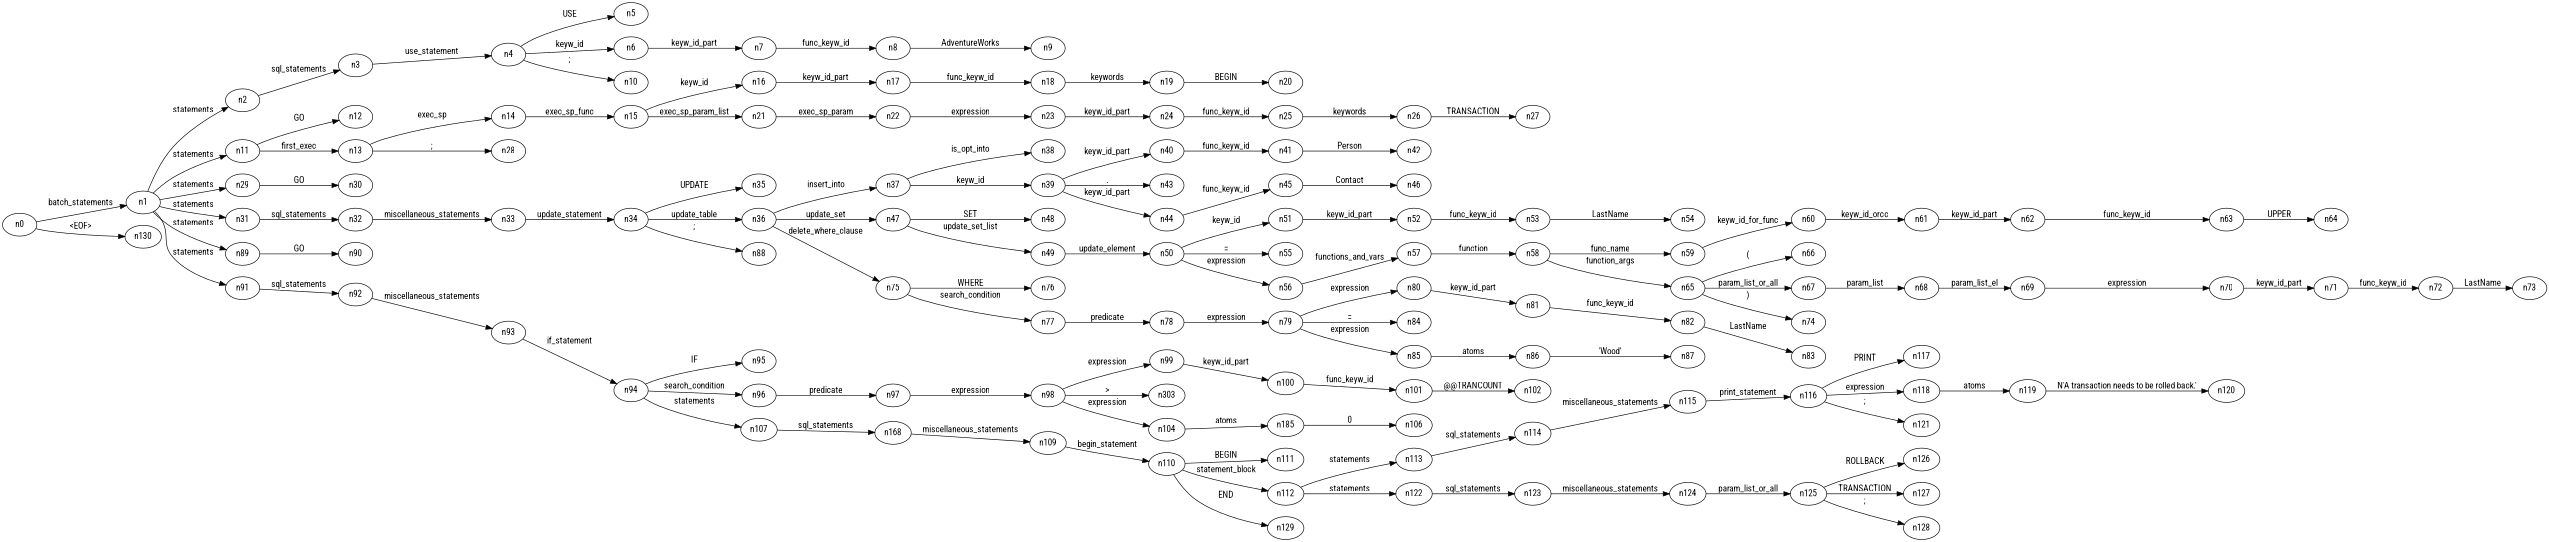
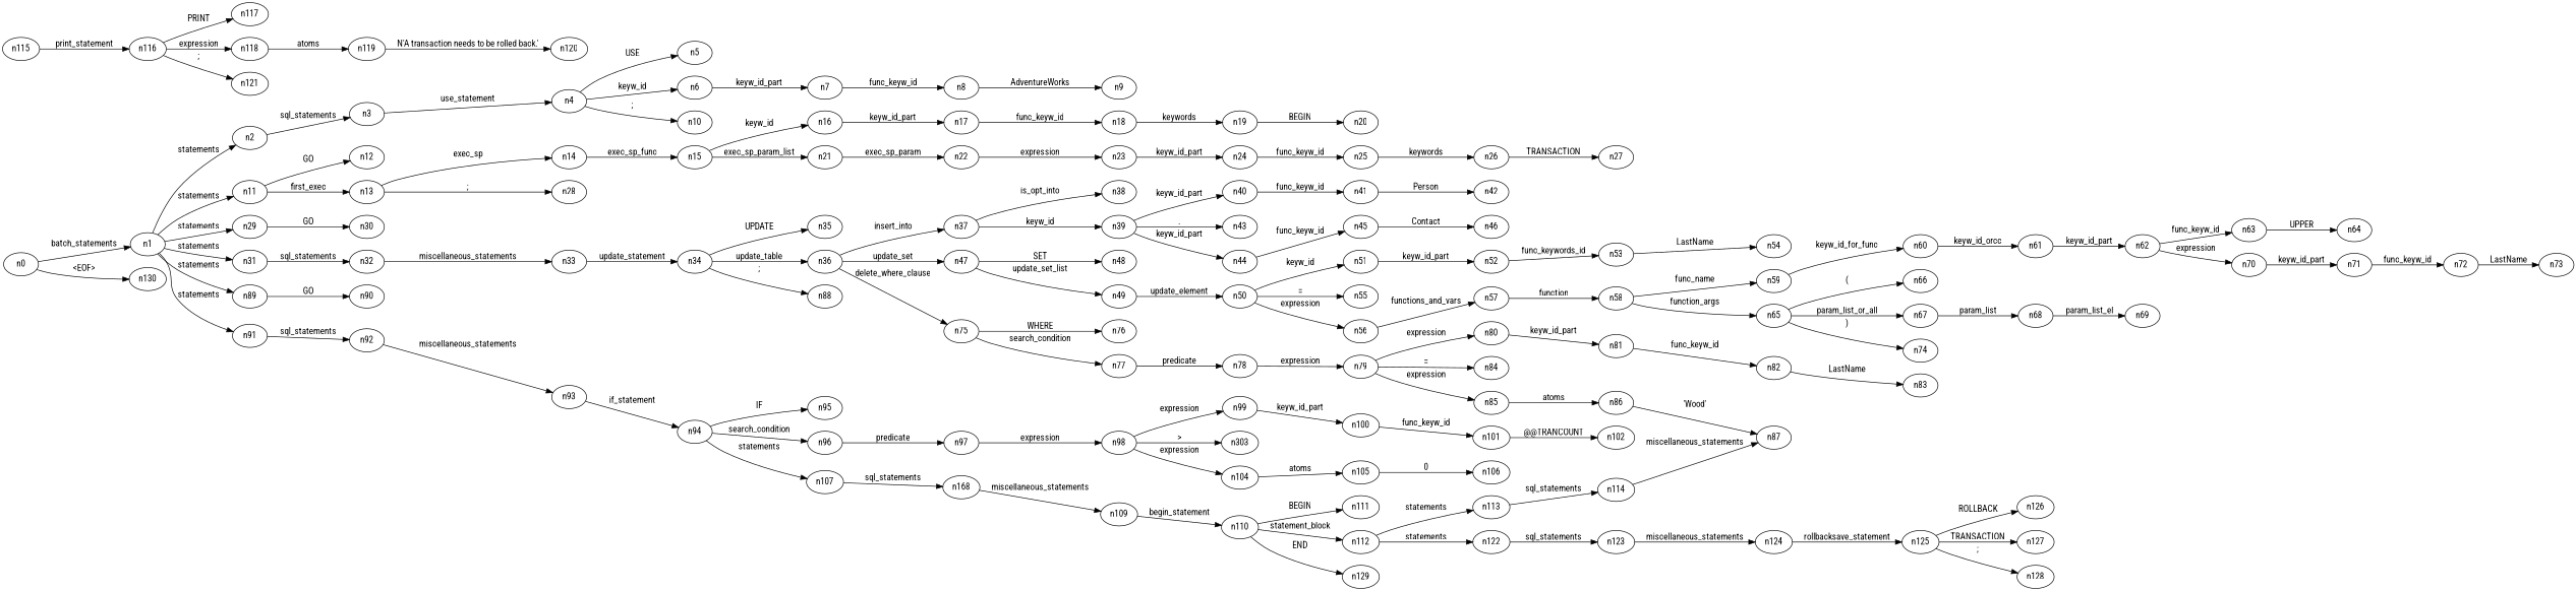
  digraph {
    fontname="Roboto Condensed"
    rankdir=LR
    node [fontname="Roboto Condensed"]
    edge [fontname="Roboto Condensed"]
    n0
    n1
    n130
    n2
    n11
    n29
    n31
    n89
    n91
    n3
    n12
    n13
    n30
    n32
    n90
    n92
    n4
    n5
    n6
    n10
    n7
    n8
    n9
    n14
    n28
    n15
    n16
    n21
    n17
    n22
    n18
    n19
    n20
    n23
    n24
    n25
    n26
    n27
    n33
    n34
    n35
    n36
    n88
    n37
    n47
    n75
    n38
    n39
    n48
    n49
    n76
    n77
    n40
    n43
    n44
    n41
    n45
    n42
    n46
    n50
    n51
    n55
    n56
    n52
    n57
    n53
    n54
    n58
    n59
    n65
    n60
    n66
    n67
    n74
    n61
    n62
    n63
    n64
    n68
    n69
    n70
    n71
    n72
    n73
    n78
    n79
    n80
    n84
    n85
    n81
    n86
    n82
    n83
    n87
    n93
    n94
    n95
    n96
    n107
    n97
    n108 [label=n168]
    n98
    n99
    n103 [label=n303]
    n104
    n100
-   n105 [label=n185]
+   n105
    n101
    n102
    n106
    n109
    n110
    n111
    n112
    n129
    n113
    n122
    n114
    n123
    n115
    n116
    n117
    n118
    n121
    n119
    n120
    n124
    n125
    n126
    n127
    n128
    n0 -> n1 [label=batch_statements]
    n0 -> n130 [label="<EOF>"]
    n1 -> n2 [label=statements]
    n1 -> n11 [label=statements]
    n1 -> n29 [label=statements]
    n1 -> n31 [label=statements]
    n1 -> n89 [label=statements]
    n1 -> n91 [label=statements]
    n2 -> n3 [label=sql_statements]
    n11 -> n12 [label=GO]
    n11 -> n13 [label=first_exec]
    n29 -> n30 [label=GO]
    n31 -> n32 [label=sql_statements]
    n89 -> n90 [label=GO]
    n91 -> n92 [label=sql_statements]
    n3 -> n4 [label=use_statement]
    n13 -> n14 [label=exec_sp]
    n13 -> n28 [label=";"]
    n32 -> n33 [label=miscellaneous_statements]
    n92 -> n93 [label=miscellaneous_statements]
    n4 -> n5 [label=USE]
    n4 -> n6 [label=keyw_id]
    n4 -> n10 [label=";"]
    n6 -> n7 [label=keyw_id_part]
    n7 -> n8 [label=func_keyw_id]
    n8 -> n9 [label=AdventureWorks]
    n14 -> n15 [label=exec_sp_func]
    n15 -> n16 [label=keyw_id]
    n15 -> n21 [label=exec_sp_param_list]
    n16 -> n17 [label=keyw_id_part]
    n21 -> n22 [label=exec_sp_param]
    n17 -> n18 [label=func_keyw_id]
    n22 -> n23 [label=expression]
    n18 -> n19 [label=keywords]
    n19 -> n20 [label=BEGIN]
    n23 -> n24 [label=keyw_id_part]
    n24 -> n25 [label=func_keyw_id]
    n25 -> n26 [label=keywords]
    n26 -> n27 [label=TRANSACTION]
    n33 -> n34 [label=update_statement]
    n34 -> n35 [label=UPDATE]
    n34 -> n36 [label=update_table]
    n34 -> n88 [label=";"]
    n36 -> n37 [label=insert_into]
    n36 -> n47 [label=update_set]
    n36 -> n75 [label=delete_where_clause]
    n37 -> n38 [label=is_opt_into]
    n37 -> n39 [label=keyw_id]
    n47 -> n48 [label=SET]
    n47 -> n49 [label=update_set_list]
    n75 -> n76 [label=WHERE]
    n75 -> n77 [label=search_condition]
    n39 -> n40 [label=keyw_id_part]
    n39 -> n43 [label="."]
    n39 -> n44 [label=keyw_id_part]
    n49 -> n50 [label=update_element]
    n77 -> n78 [label=predicate]
    n40 -> n41 [label=func_keyw_id]
    n44 -> n45 [label=func_keyw_id]
    n41 -> n42 [label=Person]
    n45 -> n46 [label=Contact]
    n50 -> n51 [label=keyw_id]
    n50 -> n55 [label="="]
    n50 -> n56 [label=expression]
    n51 -> n52 [label=keyw_id_part]
    n56 -> n57 [label=functions_and_vars]
-   n52 -> n53 [label=func_keyw_id]
+   n52 -> n53 [label=func_keywords_id]
    n57 -> n58 [label=function]
    n53 -> n54 [label=LastName]
    n58 -> n59 [label=func_name]
    n58 -> n65 [label=function_args]
    n59 -> n60 [label=keyw_id_for_func]
    n65 -> n66 [label="("]
    n65 -> n67 [label=param_list_or_all]
    n65 -> n74 [label=")"]
    n60 -> n61 [label=keyw_id_orcc]
    n67 -> n68 [label=param_list]
    n61 -> n62 [label=keyw_id_part]
    n62 -> n63 [label=func_keyw_id]
    n63 -> n64 [label=UPPER]
    n68 -> n69 [label=param_list_el]
-   n69 -> n70 [label=expression]
+   n62 -> n70 [label=expression]
    n70 -> n71 [label=keyw_id_part]
    n71 -> n72 [label=func_keyw_id]
    n72 -> n73 [label=LastName]
    n78 -> n79 [label=expression]
    n79 -> n80 [label=expression]
    n79 -> n84 [label="="]
    n79 -> n85 [label=expression]
    n80 -> n81 [label=keyw_id_part]
    n85 -> n86 [label=atoms]
    n81 -> n82 [label=func_keyw_id]
    n86 -> n87 [label="'Wood'"]
    n82 -> n83 [label=LastName]
    n93 -> n94 [label=if_statement]
    n94 -> n95 [label=IF]
    n94 -> n96 [label=search_condition]
    n94 -> n107 [label=statements]
    n96 -> n97 [label=predicate]
    n107 -> n108 [label=sql_statements]
    n97 -> n98 [label=expression]
    n108 -> n109 [label=miscellaneous_statements]
    n98 -> n99 [label=expression]
    n98 -> n103 [label=">"]
    n98 -> n104 [label=expression]
    n99 -> n100 [label=keyw_id_part]
    n104 -> n105 [label=atoms]
    n100 -> n101 [label=func_keyw_id]
    n105 -> n106 [label=0]
    n101 -> n102 [label="@@TRANCOUNT"]
    n109 -> n110 [label=begin_statement]
    n110 -> n111 [label=BEGIN]
    n110 -> n112 [label=statement_block]
    n110 -> n129 [label=END]
    n112 -> n113 [label=statements]
    n112 -> n122 [label=statements]
    n113 -> n114 [label=sql_statements]
    n122 -> n123 [label=sql_statements]
-   n114 -> n115 [label=miscellaneous_statements]
+   n114 -> n87 [label=miscellaneous_statements]
    n123 -> n124 [label=miscellaneous_statements]
    n115 -> n116 [label=print_statement]
    n116 -> n117 [label=PRINT]
    n116 -> n118 [label=expression]
    n116 -> n121 [label=";"]
    n118 -> n119 [label=atoms]
    n119 -> n120 [label="N'A transaction needs to be rolled back.'"]
-   n124 -> n125 [label=param_list_or_all]
+   n124 -> n125 [label=rollbacksave_statement]
    n125 -> n126 [label=ROLLBACK]
    n125 -> n127 [label=TRANSACTION]
    n125 -> n128 [label=";"]
  }
